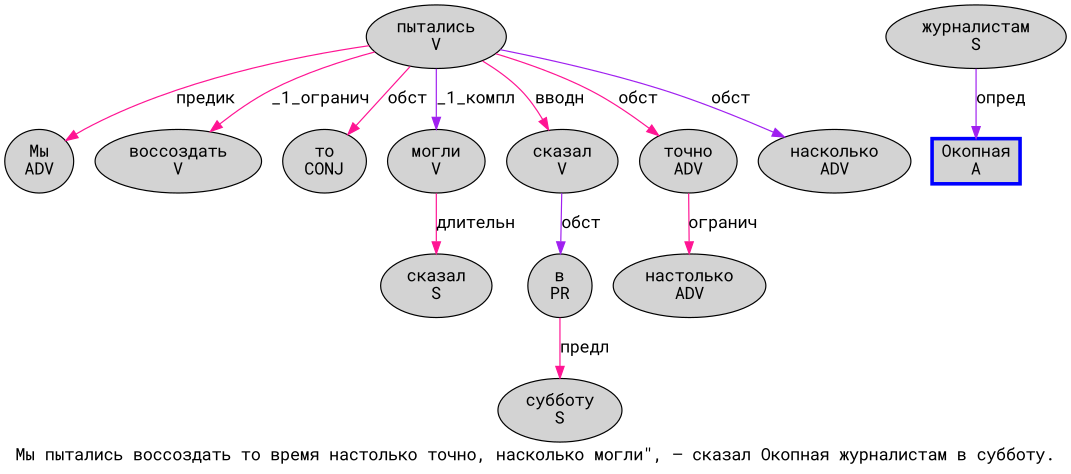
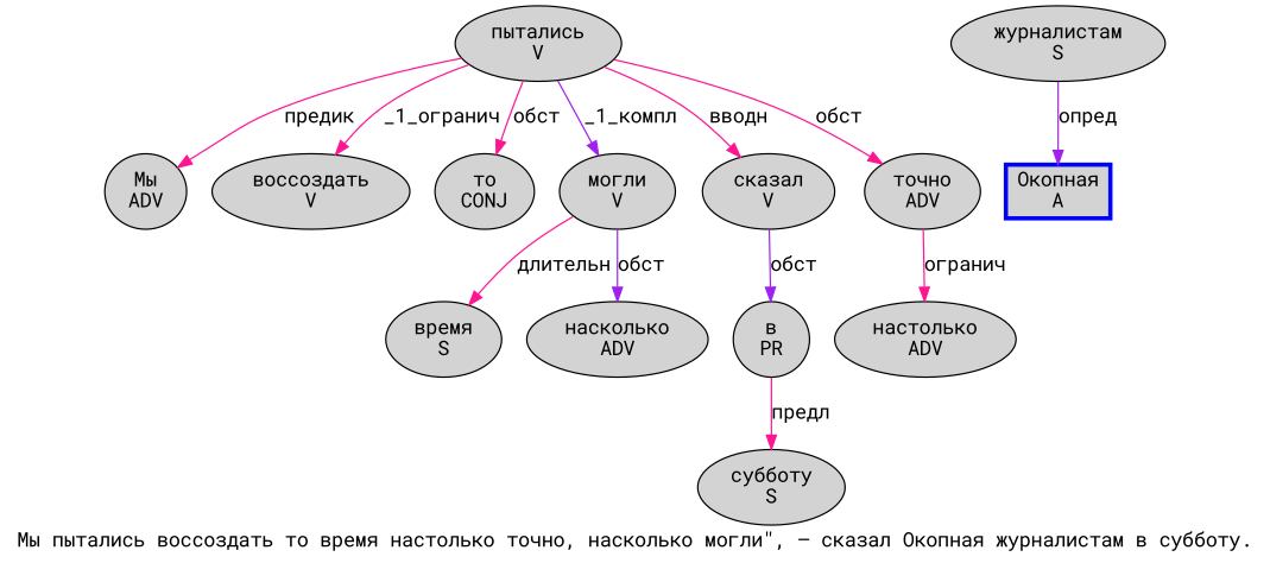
  digraph {
    fontname="Roboto Mono"
    label="Мы пытались воссоздать то время настолько точно, насколько могли\", — сказал Окопная журналистам в субботу."
    node [fillcolor=lightgray fontname="Roboto Mono" penwidth=1 shape=ellipse style=filled]
    edge [color=deeppink fontname="Roboto Mono"]
    n1 [label="Мы\nADV"]
    n2 [label="пытались\nV"]
    n3 [label="воссоздать\nV"]
    n4 [label="то\nCONJ"]
    n5 [label="могли\nV"]
    n6 [label="сказал\nV"]
    n7 [label="точно\nADV"]
-   n8 [label="сказал\nS"]
+   n8 [label="время\nS"]
    n9 [label="насколько\nADV"]
    n10 [label="в\nPR"]
    n11 [label="настолько\nADV"]
    n12 [label="журналистам\nS"]
    n13 [color=blue label="Окопная\nA" penwidth=3 shape=box]
    n14 [label="субботу\nS"]
    n2 -> n1 [label="предик"]
    n2 -> n3 [label="_1_огранич"]
    n2 -> n4 [label="обст"]
    n2 -> n5 [color=purple label="_1_компл"]
    n2 -> n6 [label="вводн"]
    n2 -> n7 [label="обст"]
    n5 -> n8 [label="длительн"]
-   n2 -> n9 [color=purple label="обст"]
+   n5 -> n9 [color=purple label="обст"]
    n6 -> n10 [color=purple label="обст"]
    n7 -> n11 [label="огранич"]
    n10 -> n14 [label="предл"]
    n12 -> n13 [color=purple label="опред"]
  }
